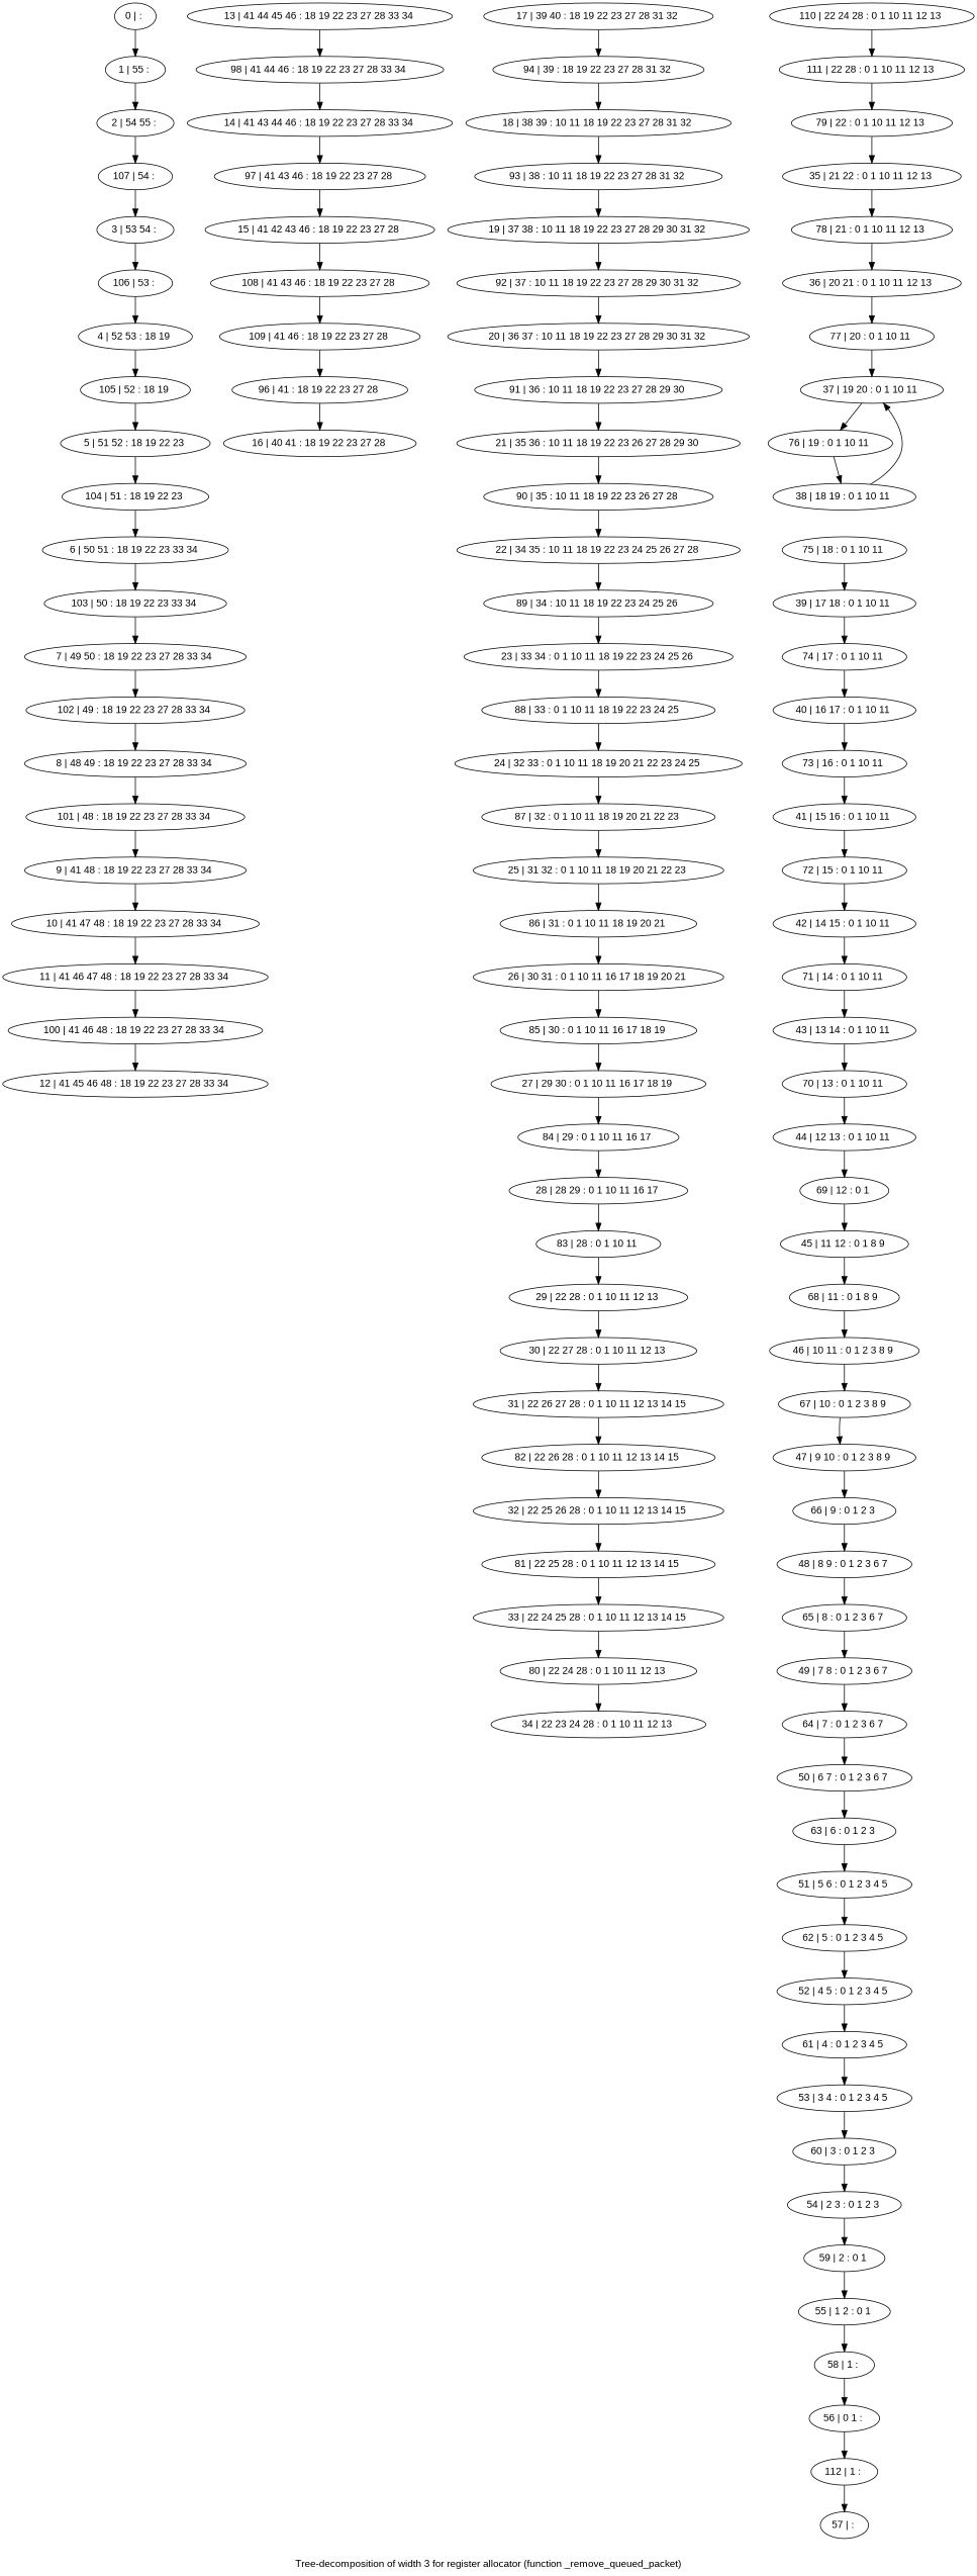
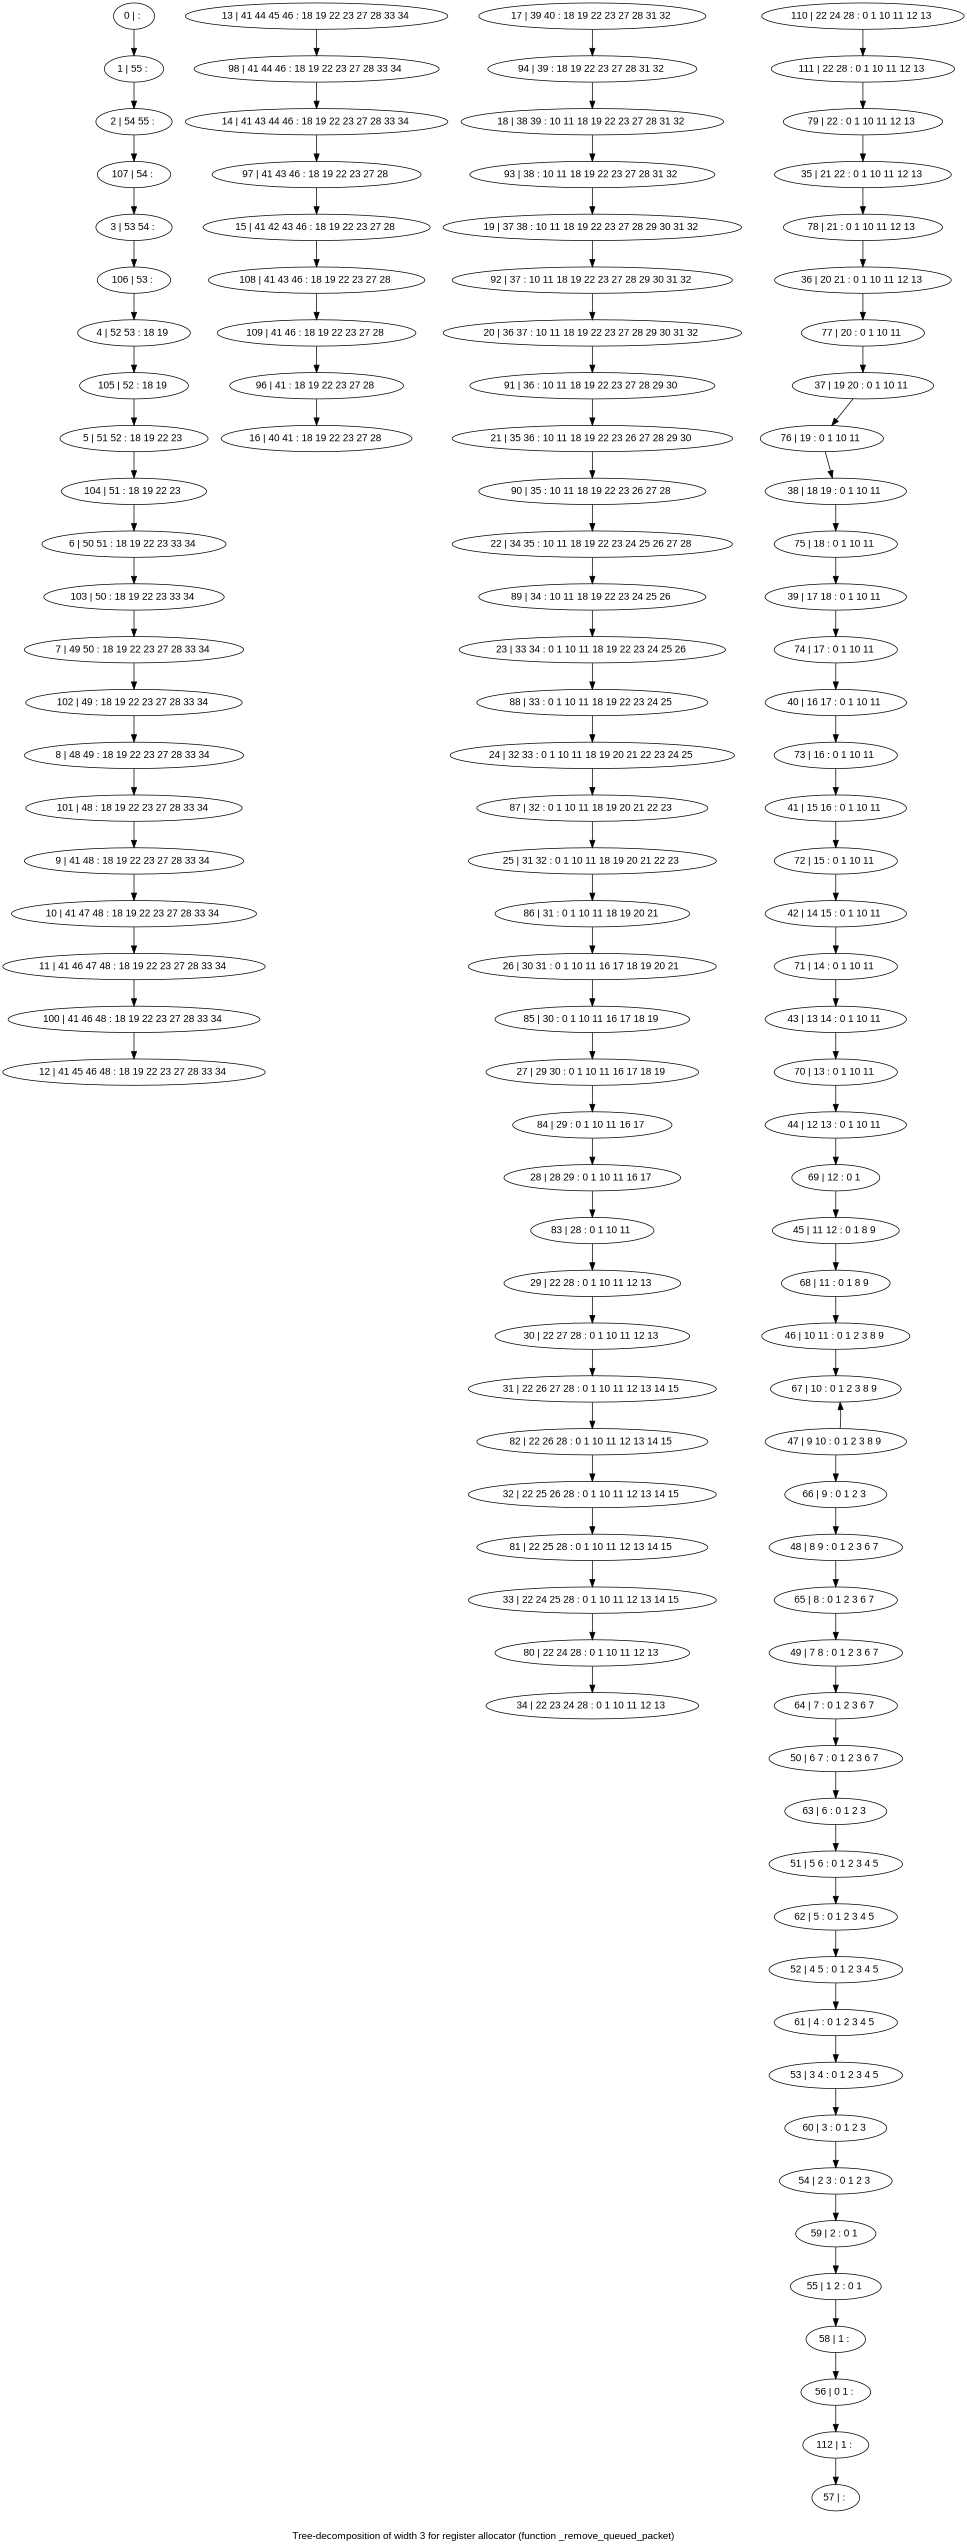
  digraph {
    fontname="Liberation Sans"
    label="Tree-decomposition of width 3 for register allocator (function _remove_queued_packet)"
    node [fontname="Liberation Sans"]
    edge [fontname="Liberation Sans"]
    n1 [label="0 | : "]
    n2 [label="1 | 55 : "]
    n3 [label="2 | 54 55 : "]
    n4 [label="107 | 54 : "]
    n5 [label="3 | 53 54 : "]
    n6 [label="106 | 53 : "]
    n7 [label="4 | 52 53 : 18 19 "]
    n8 [label="105 | 52 : 18 19 "]
    n9 [label="5 | 51 52 : 18 19 22 23 "]
    n10 [label="104 | 51 : 18 19 22 23 "]
    n11 [label="6 | 50 51 : 18 19 22 23 33 34 "]
    n12 [label="103 | 50 : 18 19 22 23 33 34 "]
    n13 [label="7 | 49 50 : 18 19 22 23 27 28 33 34 "]
    n14 [label="102 | 49 : 18 19 22 23 27 28 33 34 "]
    n15 [label="8 | 48 49 : 18 19 22 23 27 28 33 34 "]
    n16 [label="101 | 48 : 18 19 22 23 27 28 33 34 "]
    n17 [label="9 | 41 48 : 18 19 22 23 27 28 33 34 "]
    n18 [label="10 | 41 47 48 : 18 19 22 23 27 28 33 34 "]
    n19 [label="11 | 41 46 47 48 : 18 19 22 23 27 28 33 34 "]
    n20 [label="100 | 41 46 48 : 18 19 22 23 27 28 33 34 "]
    n21 [label="12 | 41 45 46 48 : 18 19 22 23 27 28 33 34 "]
    n22 [label="13 | 41 44 45 46 : 18 19 22 23 27 28 33 34 "]
    n23 [label="98 | 41 44 46 : 18 19 22 23 27 28 33 34 "]
    n24 [label="14 | 41 43 44 46 : 18 19 22 23 27 28 33 34 "]
    n25 [label="97 | 41 43 46 : 18 19 22 23 27 28 "]
    n26 [label="15 | 41 42 43 46 : 18 19 22 23 27 28 "]
    n27 [label="108 | 41 43 46 : 18 19 22 23 27 28 "]
    n28 [label="109 | 41 46 : 18 19 22 23 27 28 "]
    n29 [label="16 | 40 41 : 18 19 22 23 27 28 "]
    n30 [label="17 | 39 40 : 18 19 22 23 27 28 31 32 "]
    n31 [label="94 | 39 : 18 19 22 23 27 28 31 32 "]
    n32 [label="18 | 38 39 : 10 11 18 19 22 23 27 28 31 32 "]
    n33 [label="93 | 38 : 10 11 18 19 22 23 27 28 31 32 "]
    n34 [label="19 | 37 38 : 10 11 18 19 22 23 27 28 29 30 31 32 "]
    n35 [label="92 | 37 : 10 11 18 19 22 23 27 28 29 30 31 32 "]
    n36 [label="20 | 36 37 : 10 11 18 19 22 23 27 28 29 30 31 32 "]
    n37 [label="91 | 36 : 10 11 18 19 22 23 27 28 29 30 "]
    n38 [label="21 | 35 36 : 10 11 18 19 22 23 26 27 28 29 30 "]
    n39 [label="90 | 35 : 10 11 18 19 22 23 26 27 28 "]
    n40 [label="22 | 34 35 : 10 11 18 19 22 23 24 25 26 27 28 "]
    n41 [label="89 | 34 : 10 11 18 19 22 23 24 25 26 "]
    n42 [label="23 | 33 34 : 0 1 10 11 18 19 22 23 24 25 26 "]
    n43 [label="88 | 33 : 0 1 10 11 18 19 22 23 24 25 "]
    n44 [label="24 | 32 33 : 0 1 10 11 18 19 20 21 22 23 24 25 "]
    n45 [label="87 | 32 : 0 1 10 11 18 19 20 21 22 23 "]
    n46 [label="25 | 31 32 : 0 1 10 11 18 19 20 21 22 23 "]
    n47 [label="86 | 31 : 0 1 10 11 18 19 20 21 "]
    n48 [label="26 | 30 31 : 0 1 10 11 16 17 18 19 20 21 "]
    n49 [label="85 | 30 : 0 1 10 11 16 17 18 19 "]
    n50 [label="27 | 29 30 : 0 1 10 11 16 17 18 19 "]
    n51 [label="84 | 29 : 0 1 10 11 16 17 "]
    n52 [label="28 | 28 29 : 0 1 10 11 16 17 "]
    n53 [label="83 | 28 : 0 1 10 11 "]
    n54 [label="29 | 22 28 : 0 1 10 11 12 13 "]
    n55 [label="30 | 22 27 28 : 0 1 10 11 12 13 "]
    n56 [label="31 | 22 26 27 28 : 0 1 10 11 12 13 14 15 "]
    n57 [label="82 | 22 26 28 : 0 1 10 11 12 13 14 15 "]
    n58 [label="32 | 22 25 26 28 : 0 1 10 11 12 13 14 15 "]
    n59 [label="81 | 22 25 28 : 0 1 10 11 12 13 14 15 "]
    n60 [label="33 | 22 24 25 28 : 0 1 10 11 12 13 14 15 "]
    n61 [label="80 | 22 24 28 : 0 1 10 11 12 13 "]
    n62 [label="34 | 22 23 24 28 : 0 1 10 11 12 13 "]
    n63 [label="110 | 22 24 28 : 0 1 10 11 12 13 "]
    n64 [label="111 | 22 28 : 0 1 10 11 12 13 "]
    n65 [label="35 | 21 22 : 0 1 10 11 12 13 "]
    n66 [label="78 | 21 : 0 1 10 11 12 13 "]
    n67 [label="36 | 20 21 : 0 1 10 11 12 13 "]
    n68 [label="77 | 20 : 0 1 10 11 "]
    n69 [label="37 | 19 20 : 0 1 10 11 "]
    n70 [label="76 | 19 : 0 1 10 11 "]
    n71 [label="38 | 18 19 : 0 1 10 11 "]
    n72 [label="75 | 18 : 0 1 10 11 "]
    n73 [label="39 | 17 18 : 0 1 10 11 "]
    n74 [label="74 | 17 : 0 1 10 11 "]
    n75 [label="40 | 16 17 : 0 1 10 11 "]
    n76 [label="73 | 16 : 0 1 10 11 "]
    n77 [label="41 | 15 16 : 0 1 10 11 "]
    n78 [label="72 | 15 : 0 1 10 11 "]
    n79 [label="42 | 14 15 : 0 1 10 11 "]
    n80 [label="71 | 14 : 0 1 10 11 "]
    n81 [label="43 | 13 14 : 0 1 10 11 "]
    n82 [label="70 | 13 : 0 1 10 11 "]
    n83 [label="44 | 12 13 : 0 1 10 11 "]
    n84 [label="69 | 12 : 0 1 "]
    n85 [label="45 | 11 12 : 0 1 8 9 "]
    n86 [label="68 | 11 : 0 1 8 9 "]
    n87 [label="46 | 10 11 : 0 1 2 3 8 9 "]
    n88 [label="67 | 10 : 0 1 2 3 8 9 "]
    n89 [label="47 | 9 10 : 0 1 2 3 8 9 "]
    n90 [label="66 | 9 : 0 1 2 3 "]
    n91 [label="48 | 8 9 : 0 1 2 3 6 7 "]
    n92 [label="65 | 8 : 0 1 2 3 6 7 "]
    n93 [label="49 | 7 8 : 0 1 2 3 6 7 "]
    n94 [label="64 | 7 : 0 1 2 3 6 7 "]
    n95 [label="50 | 6 7 : 0 1 2 3 6 7 "]
    n96 [label="63 | 6 : 0 1 2 3 "]
    n97 [label="51 | 5 6 : 0 1 2 3 4 5 "]
    n98 [label="62 | 5 : 0 1 2 3 4 5 "]
    n99 [label="52 | 4 5 : 0 1 2 3 4 5 "]
    n100 [label="61 | 4 : 0 1 2 3 4 5 "]
    n101 [label="53 | 3 4 : 0 1 2 3 4 5 "]
    n102 [label="60 | 3 : 0 1 2 3 "]
    n103 [label="54 | 2 3 : 0 1 2 3 "]
    n104 [label="59 | 2 : 0 1 "]
    n105 [label="55 | 1 2 : 0 1 "]
    n106 [label="58 | 1 : "]
    n107 [label="56 | 0 1 : "]
    n108 [label="112 | 1 : "]
    n109 [label="57 | : "]
    n110 [label="79 | 22 : 0 1 10 11 12 13 "]
    n111 [label="96 | 41 : 18 19 22 23 27 28 "]
    n1 -> n2
    n2 -> n3
    n3 -> n4
    n4 -> n5
    n5 -> n6
    n6 -> n7
    n7 -> n8
    n8 -> n9
    n9 -> n10
    n10 -> n11
    n11 -> n12
    n12 -> n13
    n13 -> n14
    n14 -> n15
    n15 -> n16
    n16 -> n17
    n17 -> n18
    n18 -> n19
    n19 -> n20
    n20 -> n21
    n22 -> n23
    n23 -> n24
    n24 -> n25
    n25 -> n26
    n26 -> n27
    n27 -> n28
    n28 -> n111
    n30 -> n31
    n31 -> n32
    n32 -> n33
    n33 -> n34
    n34 -> n35
    n35 -> n36
    n36 -> n37
    n37 -> n38
    n38 -> n39
    n39 -> n40
    n40 -> n41
    n41 -> n42
    n42 -> n43
    n43 -> n44
    n44 -> n45
    n45 -> n46
    n46 -> n47
    n47 -> n48
    n48 -> n49
    n49 -> n50
    n50 -> n51
    n51 -> n52
    n52 -> n53
    n53 -> n54
    n54 -> n55
    n55 -> n56
    n56 -> n57
    n57 -> n58
    n58 -> n59
    n59 -> n60
    n60 -> n61
    n61 -> n62
    n63 -> n64
    n64 -> n110
    n65 -> n66
    n66 -> n67
    n67 -> n68
    n68 -> n69
    n69 -> n70
    n70 -> n71
-   n71 -> n69
+   n71 -> n72
    n72 -> n73
    n73 -> n74
    n74 -> n75
    n75 -> n76
    n76 -> n77
    n77 -> n78
    n78 -> n79
    n79 -> n80
    n80 -> n81
    n81 -> n82
    n82 -> n83
    n83 -> n84
    n84 -> n85
    n85 -> n86
    n86 -> n87
    n87 -> n88
-   n88 -> n89
+   n89 -> n88
    n89 -> n90
    n90 -> n91
    n91 -> n92
    n92 -> n93
    n93 -> n94
    n94 -> n95
    n95 -> n96
    n96 -> n97
    n97 -> n98
    n98 -> n99
    n99 -> n100
    n100 -> n101
    n101 -> n102
    n102 -> n103
    n103 -> n104
    n104 -> n105
    n105 -> n106
    n106 -> n107
    n107 -> n108
    n108 -> n109
    n110 -> n65
    n111 -> n29
  }
